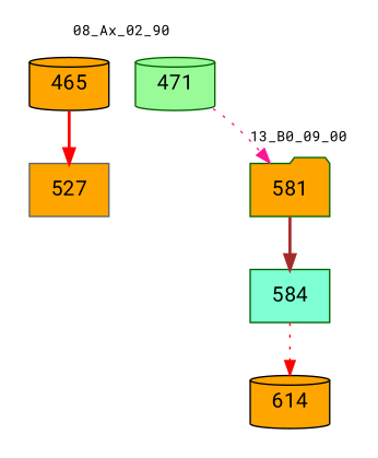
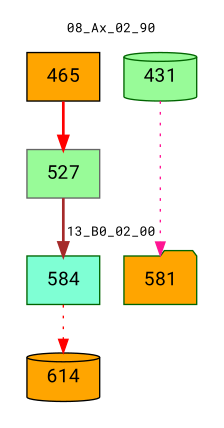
  digraph {
    fontname="Roboto Mono"
    node [color=darkgreen fillcolor=orange fontname="Roboto Mono" shape=cylinder style=filled]
    edge [color=red fontname="Roboto Mono" style=dotted]
-   n1 [fillcolor=palegreen label=471]
-   n2 [color=black label=465]
-   n3 [color=gray40 label=527 shape=box]
+   n1 [fillcolor=palegreen label=431]
+   n2 [color=black label=465 shape=box]
+   n3 [color=gray40 fillcolor=palegreen label=527 shape=box]
    n4 [label=581 shape=folder]
    n5 [fillcolor=aquamarine label=584 shape=box]
    n6 [color=black label=614]
    subgraph cluster_1 {
      color=white
      fontsize=10
      label="08_Ax_02_90"
      n1
      n2
      n3
    }
    subgraph cluster_2 {
      color=white
      fontsize=10
-     label="13_B0_09_00"
+     label="13_B0_02_00"
      n4
      n5
      n6
    }
    n1 -> n4 [color=deeppink]
    n2 -> n3 [style=bold]
-   n4 -> n5 [color=brown style=bold]
+   n3 -> n5 [color=brown style=bold]
    n5 -> n6
  }
